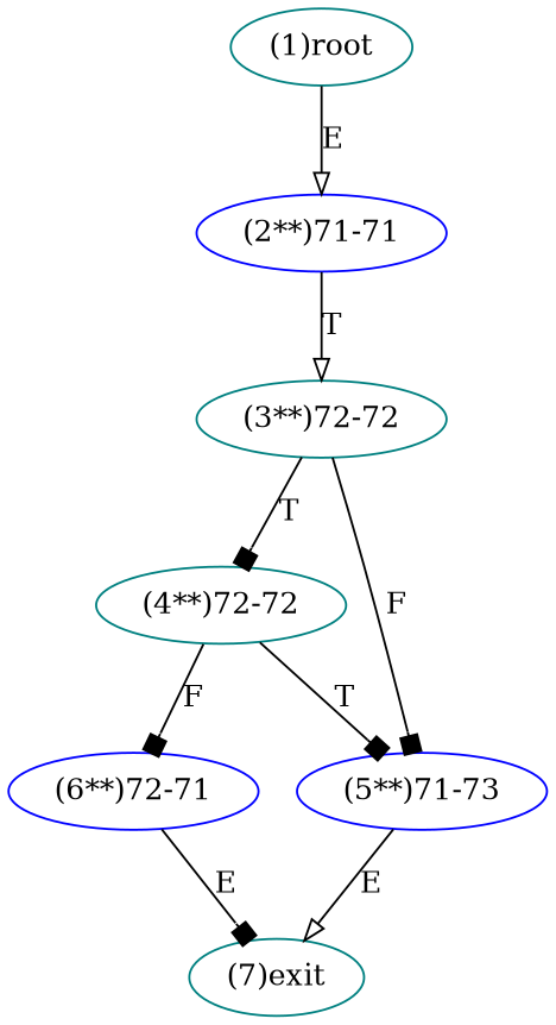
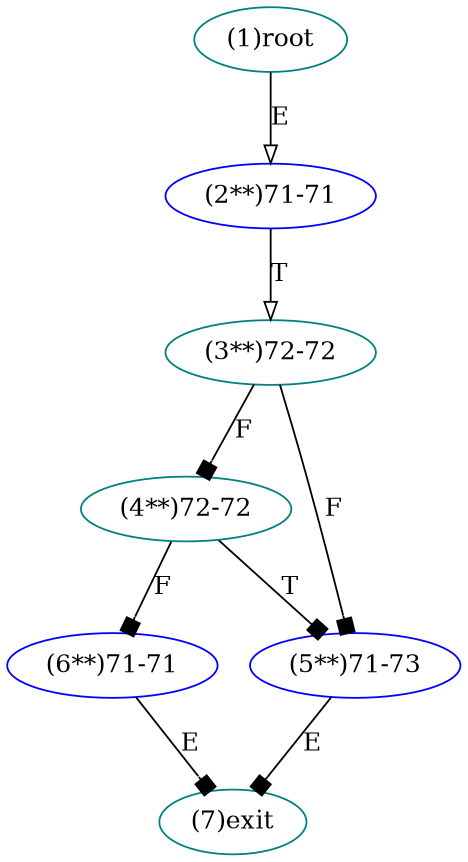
  digraph {
    node [color=teal]
    edge [arrowhead=box]
    n1 [label="(1)root"]
    n2 [color=blue label="(2**)71-71"]
    n3 [label="(3**)72-72"]
    n4 [label="(4**)72-72"]
    n5 [color=blue label="(5**)71-73"]
-   n6 [color=blue label="(6**)72-71"]
+   n6 [color=blue label="(6**)71-71"]
    n7 [label="(7)exit"]
    n1 -> n2 [arrowhead=onormal label=E]
    n2 -> n3 [arrowhead=onormal label=T]
-   n3 -> n4 [label=T]
+   n3 -> n4 [label=F]
    n3 -> n5 [label=F]
    n4 -> n5 [label=T]
    n4 -> n6 [label=F]
-   n5 -> n7 [arrowhead=onormal label=E]
+   n5 -> n7 [label=E]
    n6 -> n7 [label=E]
  }
